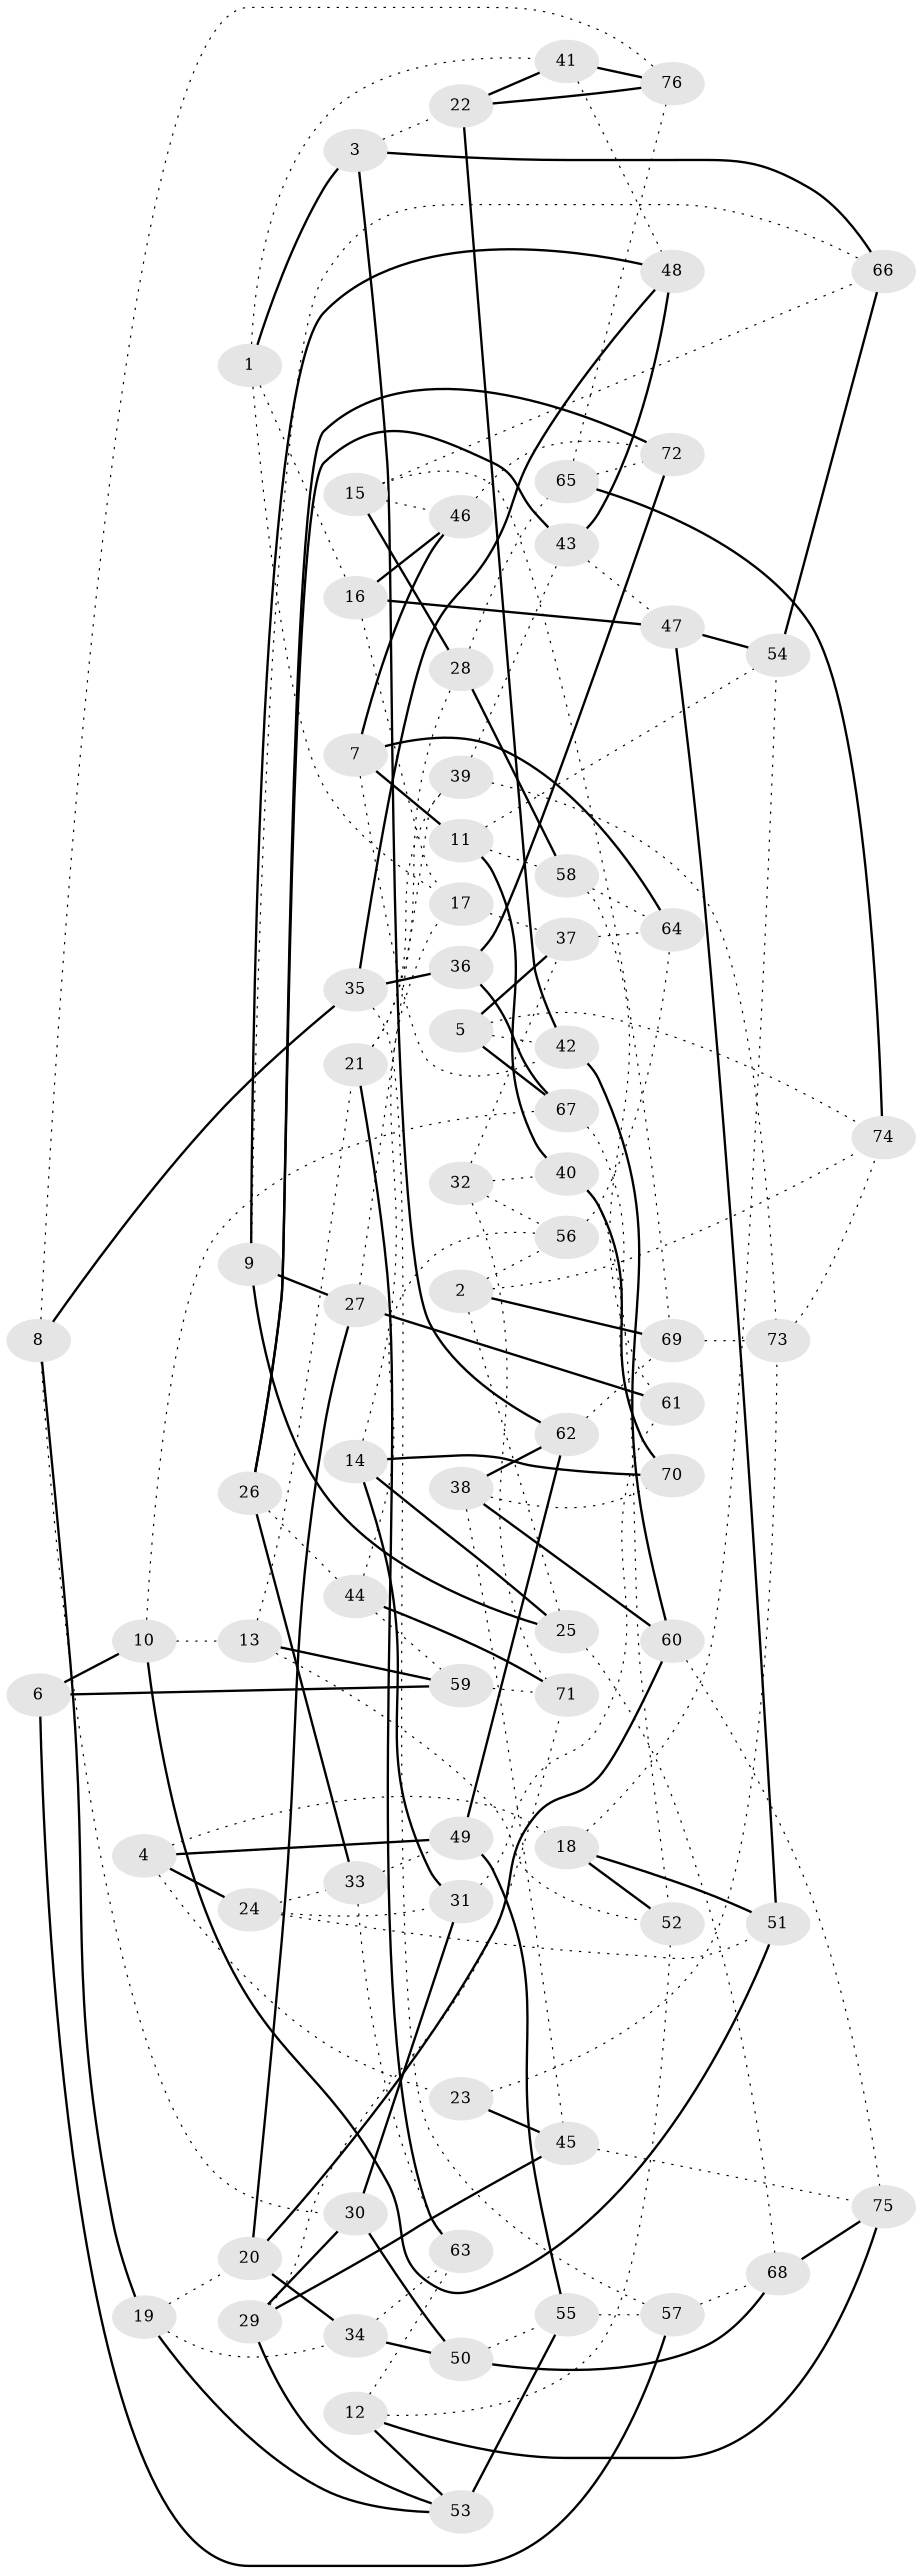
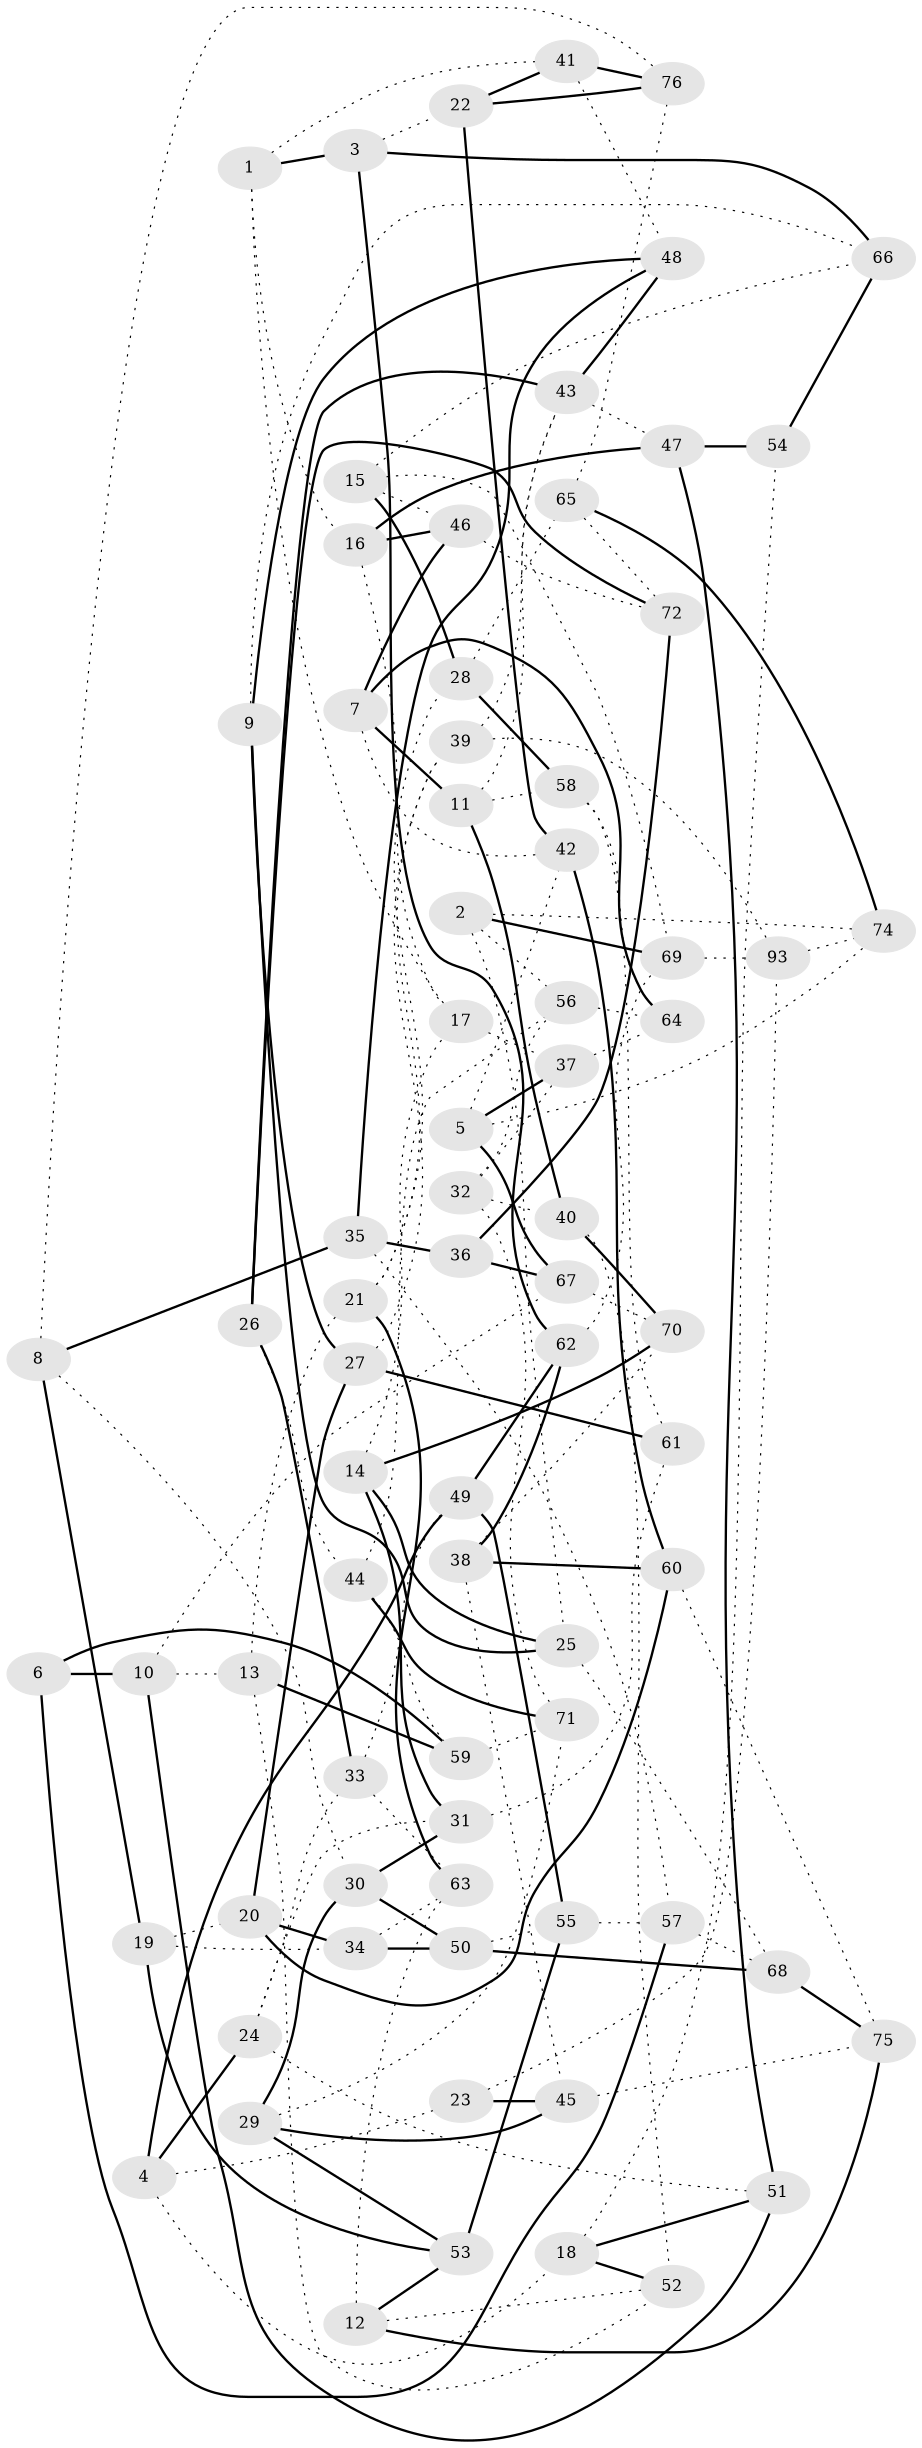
  graph {
    rankdir=LR
    node [color=gray90 style=filled]
    edge [style=dotted]
    1
    3
    16
    17
    41
    22
    62
    66
    46
    47
    37
    76
    48
    2
    25
    56
    69
    74
    68
    64
-   73
+   73 [label=93]
    42
    4
    18
    23
    24
    49
    51
    54
    52
    45
    31
    33
    55
    5
    67
    60
    70
    6
    10
    57
    59
    13
    71
    7
    11
    40
    58
    72
    8
    19
    30
    35
    53
    20
    34
    50
    36
    9
    27
    39
    61
    21
    12
    63
    75
    28
    14
    15
    65
    43
    26
    44
    29
    32
    38
    1 -- 3 [style=bold]
    1 -- 16
    1 -- 17
    1 -- 41
    3 -- 22
    3 -- 62 [style=bold]
    3 -- 66 [style=bold]
    16 -- 17
    16 -- 46 [style=bold]
    16 -- 47 [style=bold]
    17 -- 37
    41 -- 76 [style=bold]
    41 -- 48
    22 -- 41 [style=bold]
    22 -- 76 [style=bold]
    22 -- 42 [style=bold]
    62 -- 69
    46 -- 72
    47 -- 51 [style=bold]
    47 -- 54 [style=bold]
    37 -- 64
    2 -- 25
    2 -- 56
    2 -- 69 [style=bold]
    2 -- 74
    25 -- 68
    56 -- 64
    69 -- 73
    68 -- 75 [style=bold]
    73 -- 74
    42 -- 60 [style=bold]
    4 -- 18
    4 -- 23
    4 -- 24 [style=bold]
    4 -- 49 [style=bold]
    18 -- 51 [style=bold]
    18 -- 54
    18 -- 52 [style=bold]
    23 -- 73
    23 -- 45 [style=bold]
    24 -- 51
    24 -- 31
    24 -- 33
    49 -- 62 [style=bold]
    49 -- 55 [style=bold]
    54 -- 66 [style=bold]
    45 -- 75
    31 -- 61
    33 -- 49
    33 -- 63
    55 -- 57
    5 -- 37 [style=bold]
    5 -- 74
    5 -- 42
    5 -- 67 [style=bold]
    67 -- 70
    60 -- 75
    6 -- 10 [style=bold]
    6 -- 57 [style=bold]
    6 -- 59 [style=bold]
    10 -- 51 [style=bold]
    10 -- 67
    10 -- 13
    57 -- 68
    59 -- 71
    13 -- 52
    13 -- 59 [style=bold]
    13 -- 21
    7 -- 46 [style=bold]
    7 -- 64 [style=bold]
    7 -- 42
    7 -- 11 [style=bold]
-   11 -- 54
+   11 -- 43
    11 -- 40 [style=bold]
    11 -- 58
    40 -- 52
    40 -- 70 [style=bold]
    58 -- 64
    58 -- 61
    8 -- 76
    8 -- 19 [style=bold]
    8 -- 30
    8 -- 35 [style=bold]
    19 -- 53 [style=bold]
    19 -- 20
    19 -- 34
    30 -- 31 [style=bold]
    30 -- 50 [style=bold]
    35 -- 48 [style=bold]
    35 -- 57
    35 -- 36 [style=bold]
    53 -- 55 [style=bold]
    20 -- 60 [style=bold]
    20 -- 34 [style=bold]
    20 -- 27 [style=bold]
    34 -- 50 [style=bold]
    34 -- 63
    50 -- 68 [style=bold]
    50 -- 55
    36 -- 67 [style=bold]
    36 -- 72 [style=bold]
    9 -- 66
    9 -- 48 [style=bold]
    9 -- 25 [style=bold]
    9 -- 27 [style=bold]
    27 -- 39
    27 -- 61 [style=bold]
    39 -- 73
    39 -- 43
    21 -- 39
    21 -- 63 [style=bold]
    21 -- 28
    12 -- 52
    12 -- 53 [style=bold]
    12 -- 63
    12 -- 75 [style=bold]
    28 -- 58 [style=bold]
    28 -- 65
    14 -- 17
    14 -- 25 [style=bold]
    14 -- 31 [style=bold]
    14 -- 70 [style=bold]
    15 -- 66
    15 -- 46
    15 -- 69
    15 -- 28 [style=bold]
    65 -- 76
    65 -- 74 [style=bold]
    65 -- 72
    43 -- 47
    43 -- 48 [style=bold]
    26 -- 33 [style=bold]
    26 -- 72 [style=bold]
    26 -- 43 [style=bold]
    26 -- 44
    44 -- 56
    44 -- 59
    44 -- 71 [style=bold]
    29 -- 45 [style=bold]
    29 -- 71
    29 -- 30 [style=bold]
    29 -- 53 [style=bold]
    32 -- 37
    32 -- 56
    32 -- 71
    32 -- 40
    38 -- 62 [style=bold]
    38 -- 45
    38 -- 60 [style=bold]
    38 -- 70
  }
